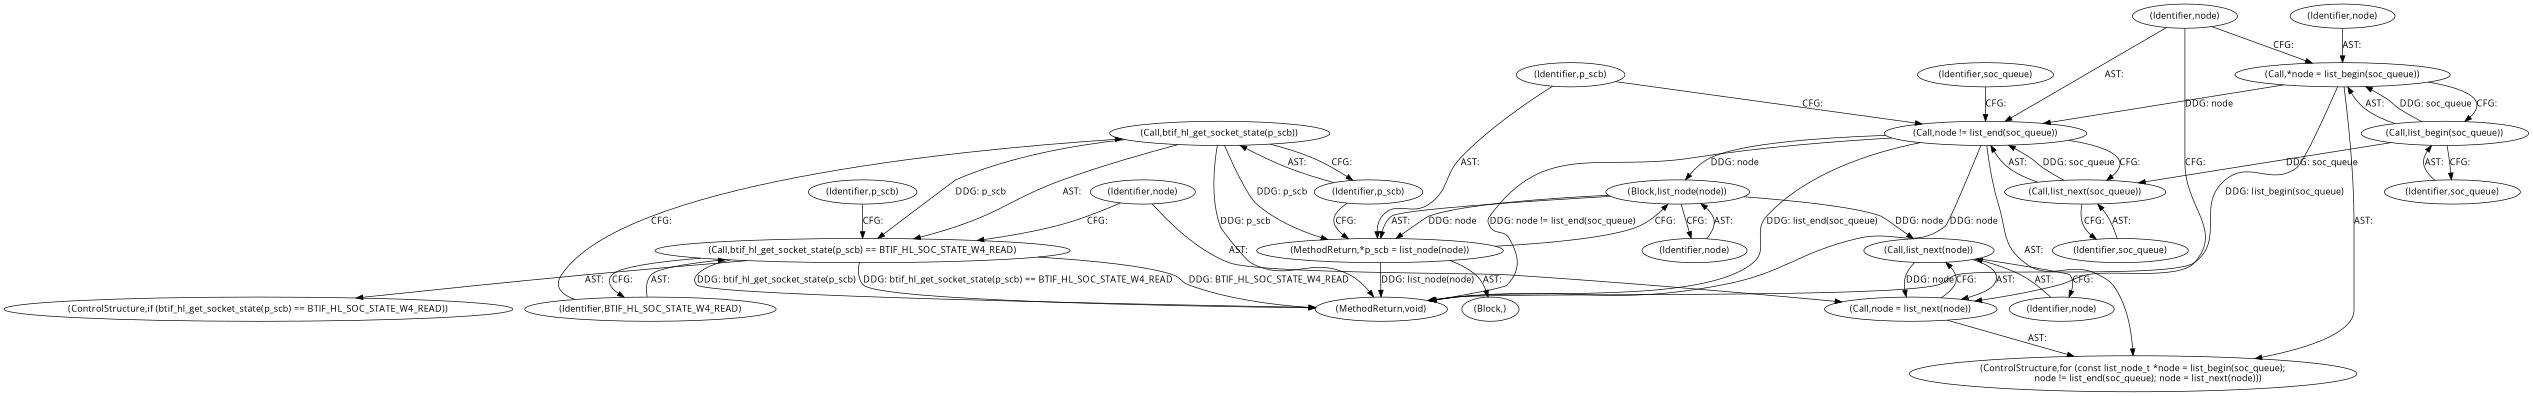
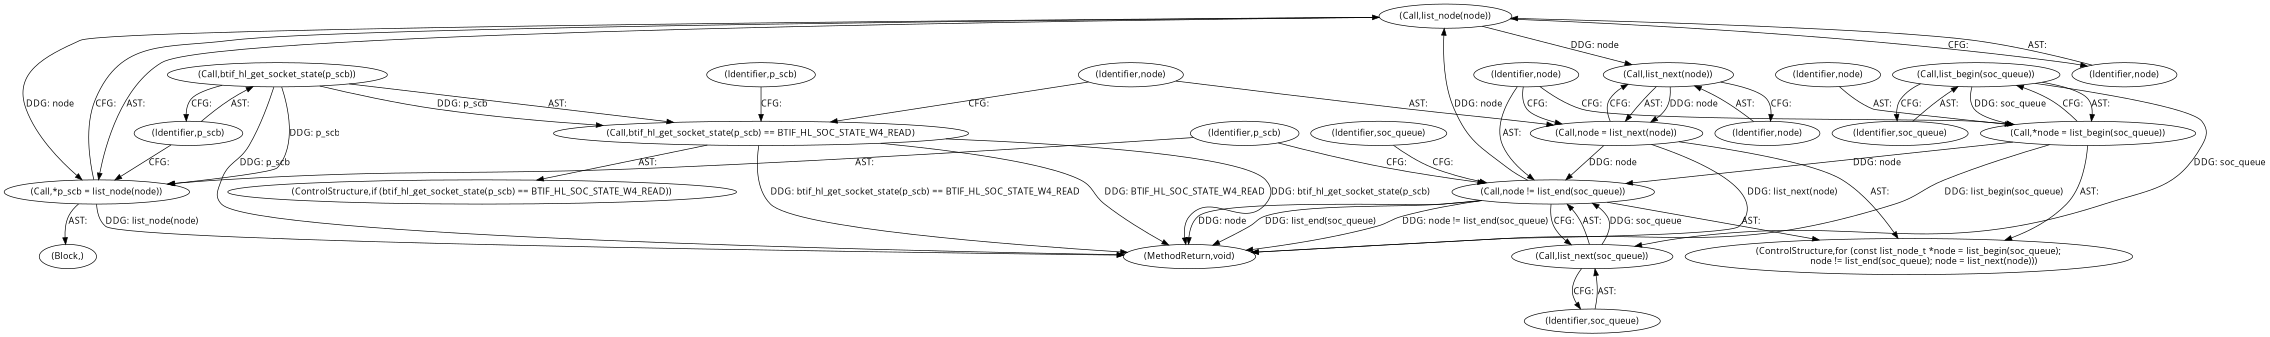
  digraph {
    fontname="Open Sans"
    node [fontname="Open Sans"]
    edge [fontname="Open Sans"]
-   n1 [label="(Block,list_node(node))"]
+   n1 [label="(Call,list_node(node))"]
    n2 [label="(Call,list_next(node))"]
-   n3 [label="(MethodReturn,*p_scb = list_node(node))"]
+   n3 [label="(Call,*p_scb = list_node(node))"]
    n4 [label="(Identifier,node)"]
    n5 [label="(Call,node = list_next(node))"]
    n6 [label="(Identifier,node)"]
    n7 [label="(MethodReturn,void)"]
    n8 [label="(Block,)"]
    n9 [label="(Call,node != list_end(soc_queue))"]
    n10 [label="(Call,list_next(soc_queue))"]
    n11 [label="(ControlStructure,for (const list_node_t *node = list_begin(soc_queue);\n            node != list_end(soc_queue); node = list_next(node)))"]
    n12 [label="(Identifier,soc_queue)"]
    n13 [label="(Call,*node = list_begin(soc_queue))"]
    n14 [label="(Call,list_begin(soc_queue))"]
    n15 [label="(Identifier,soc_queue)"]
    n16 [label="(Call,btif_hl_get_socket_state(p_scb))"]
    n17 [label="(Call,btif_hl_get_socket_state(p_scb) == BTIF_HL_SOC_STATE_W4_READ)"]
    n18 [label="(Identifier,p_scb)"]
    n19 [label="(ControlStructure,if (btif_hl_get_socket_state(p_scb) == BTIF_HL_SOC_STATE_W4_READ))"]
-   n20 [label="(Identifier,BTIF_HL_SOC_STATE_W4_READ)"]
    n21 [label="(Identifier,node)"]
    n22 [label="(Identifier,p_scb)"]
    n23 [label="(Identifier,node)"]
    n24 [label="(Identifier,p_scb)"]
    n25 [label="(Identifier,node)"]
    n26 [label="(Identifier,soc_queue)"]
    n1 -> n2 [label="DDG: node"]
    n1 -> n3 [label="AST: "]
    n1 -> n3 [label="DDG: node"]
    n1 -> n4 [label="CFG: "]
    n2 -> n5 [label="AST: "]
    n2 -> n5 [label="DDG: node"]
    n2 -> n6 [label="CFG: "]
    n3 -> n1 [label="CFG: "]
    n3 -> n7 [label="DDG: list_node(node)"]
    n3 -> n8 [label="AST: "]
    n4 -> n1 [label="AST: "]
    n5 -> n2 [label="CFG: "]
+   n5 -> n7 [label="DDG: list_next(node)"]
+   n5 -> n9 [label="DDG: node"]
    n5 -> n11 [label="AST: "]
    n6 -> n2 [label="AST: "]
    n9 -> n1 [label="DDG: node"]
    n9 -> n7 [label="DDG: list_end(soc_queue)"]
    n9 -> n7 [label="DDG: node != list_end(soc_queue)"]
    n9 -> n7 [label="DDG: node"]
    n9 -> n10 [label="CFG: "]
    n9 -> n11 [label="AST: "]
    n10 -> n9 [label="AST: "]
    n10 -> n9 [label="DDG: soc_queue"]
    n10 -> n12 [label="CFG: "]
    n12 -> n10 [label="AST: "]
    n13 -> n7 [label="DDG: list_begin(soc_queue)"]
    n13 -> n9 [label="DDG: node"]
    n13 -> n11 [label="AST: "]
    n13 -> n14 [label="CFG: "]
    n14 -> n10 [label="DDG: soc_queue"]
    n14 -> n13 [label="AST: "]
    n14 -> n13 [label="DDG: soc_queue"]
    n14 -> n15 [label="CFG: "]
    n15 -> n14 [label="AST: "]
    n16 -> n3 [label="DDG: p_scb"]
    n16 -> n7 [label="DDG: p_scb"]
    n16 -> n17 [label="AST: "]
    n16 -> n17 [label="DDG: p_scb"]
    n16 -> n18 [label="CFG: "]
    n17 -> n7 [label="DDG: btif_hl_get_socket_state(p_scb) == BTIF_HL_SOC_STATE_W4_READ"]
    n17 -> n7 [label="DDG: BTIF_HL_SOC_STATE_W4_READ"]
    n17 -> n7 [label="DDG: btif_hl_get_socket_state(p_scb)"]
    n17 -> n19 [label="AST: "]
-   n17 -> n20 [label="CFG: "]
    n18 -> n3 [label="CFG: "]
    n18 -> n16 [label="AST: "]
-   n20 -> n16 [label="CFG: "]
-   n20 -> n17 [label="AST: "]
    n21 -> n13 [label="AST: "]
    n22 -> n3 [label="AST: "]
    n22 -> n9 [label="CFG: "]
    n23 -> n5 [label="CFG: "]
    n23 -> n9 [label="AST: "]
    n23 -> n13 [label="CFG: "]
    n24 -> n17 [label="CFG: "]
    n25 -> n5 [label="AST: "]
    n25 -> n17 [label="CFG: "]
    n26 -> n9 [label="CFG: "]
  }
